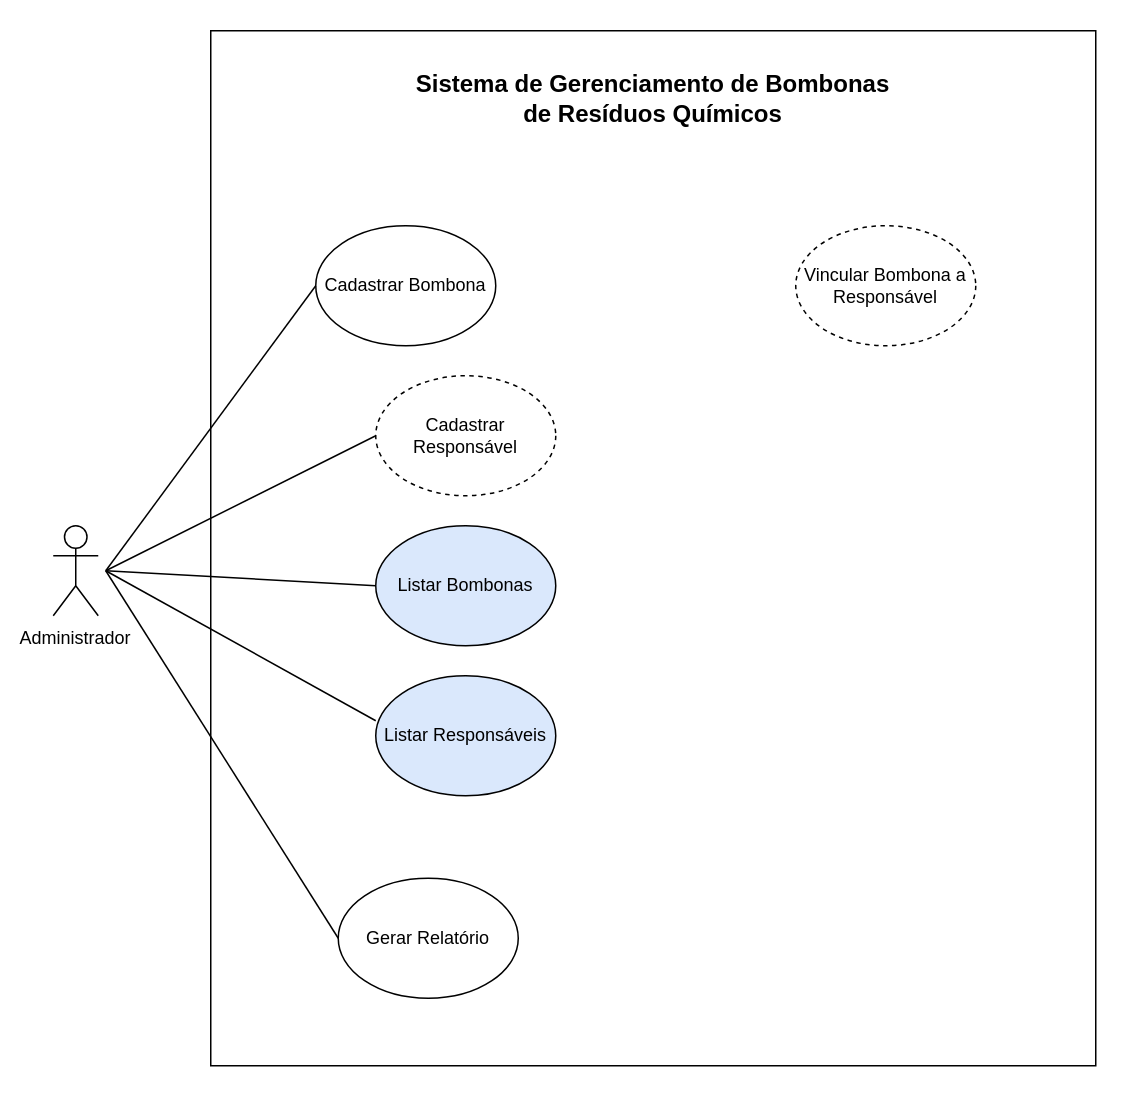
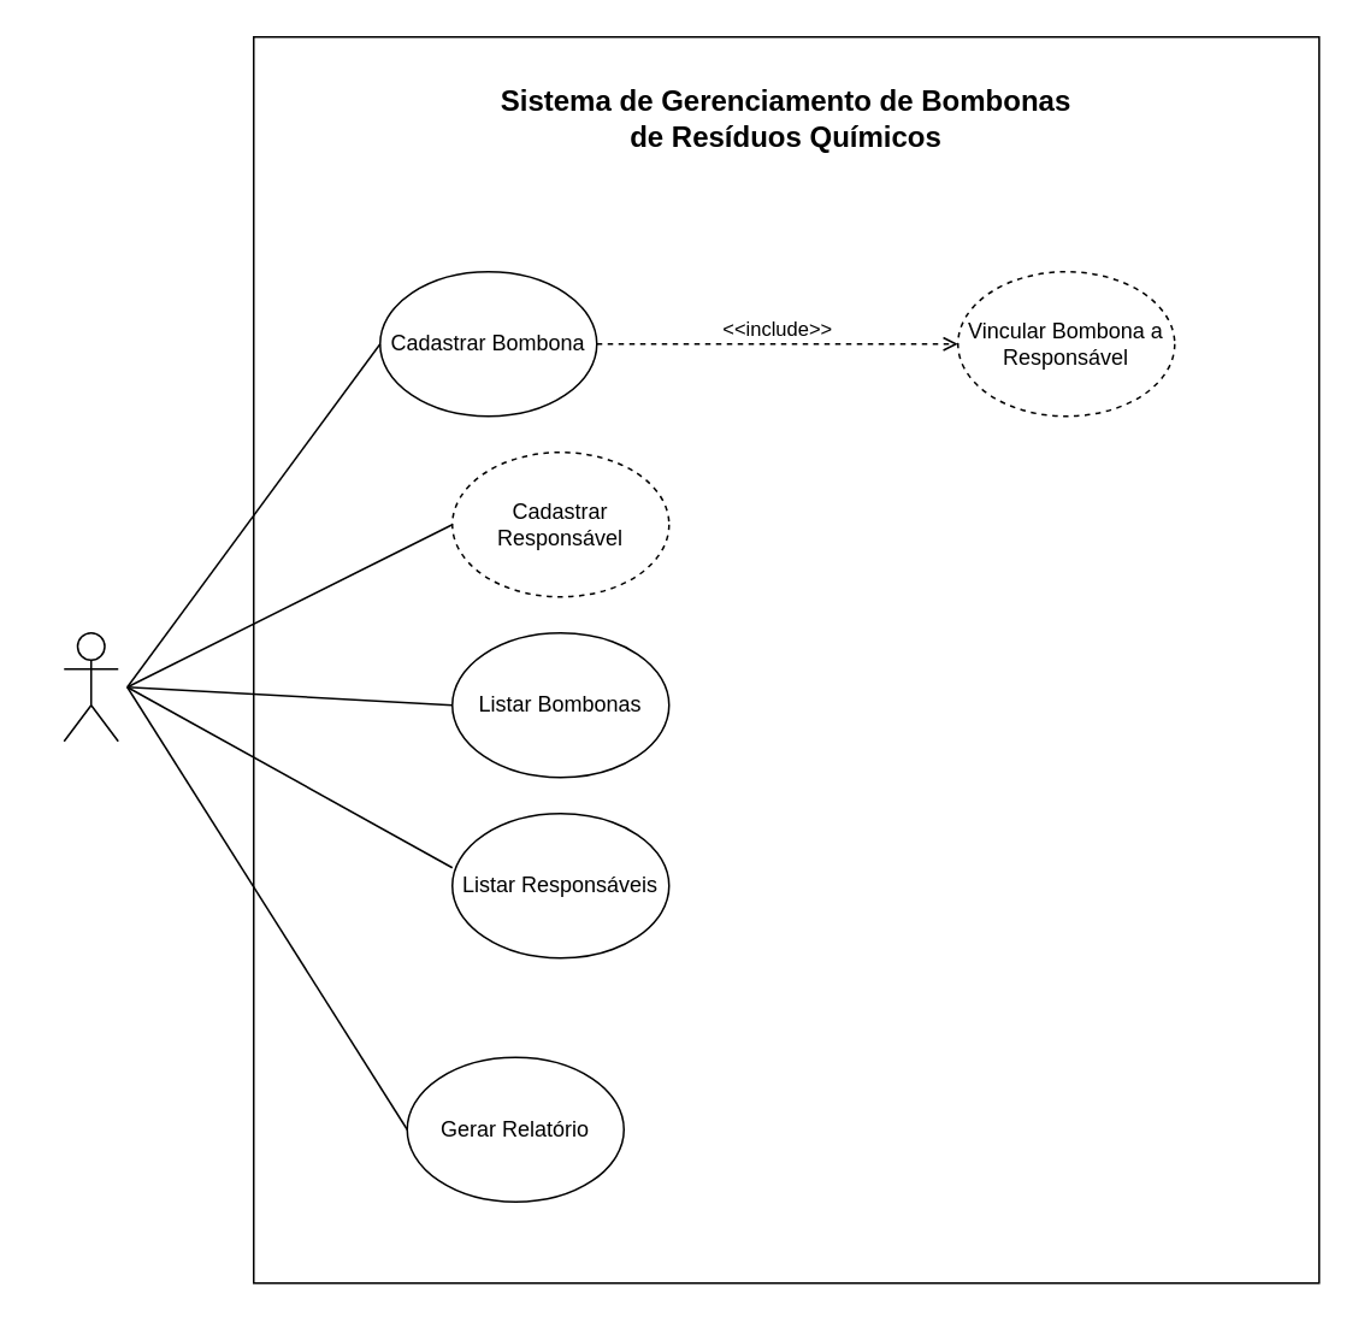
  <mxCell id="0" />
  <mxCell id="1" parent="0" />
- <mxCell id="2" value="Actor" style="shape=umlActor;verticalLabelPosition=bottom;verticalAlign=top;html=1;outlineConnect=0;fontColor=#FFFFFF;" parent="1" vertex="1"><mxGeometry x="35" y="350" width="30" height="60" as="geometry" /></mxCell>
- <mxCell id="3" value="Administrador" style="text;html=1;align=center;verticalAlign=middle;whiteSpace=wrap;rounded=0;" parent="1" vertex="1"><mxGeometry x="20" y="410" width="60" height="30" as="geometry" /></mxCell>
+ <mxCell id="2" value="Sistema" style="shape=umlActor;verticalLabelPosition=bottom;verticalAlign=top;html=1;outlineConnect=0;fontColor=#FFFFFF;" parent="1" vertex="1"><mxGeometry x="35" y="350" width="30" height="60" as="geometry" /></mxCell>
  <mxCell id="4" value="Cadastrar Bombona" style="ellipse;whiteSpace=wrap;html=1;" parent="1" vertex="1"><mxGeometry x="210" y="150" width="120" height="80" as="geometry" /></mxCell>
  <mxCell id="5" value="Cadastrar Responsável" style="ellipse;whiteSpace=wrap;html=1;dashed=1;" parent="1" vertex="1"><mxGeometry x="250" y="250" width="120" height="80" as="geometry" /></mxCell>
- <mxCell id="6" value="Listar Bombonas" style="ellipse;whiteSpace=wrap;html=1;fillColor=#dae8fc;" parent="1" vertex="1"><mxGeometry x="250" y="350" width="120" height="80" as="geometry" /></mxCell>
- <mxCell id="7" value="Listar Responsáveis" style="ellipse;whiteSpace=wrap;html=1;fillColor=#dae8fc;" parent="1" vertex="1"><mxGeometry x="250" y="450" width="120" height="80" as="geometry" /></mxCell>
+ <mxCell id="6" value="Listar Bombonas" style="ellipse;whiteSpace=wrap;html=1;" parent="1" vertex="1"><mxGeometry x="250" y="350" width="120" height="80" as="geometry" /></mxCell>
+ <mxCell id="7" value="Listar Responsáveis" style="ellipse;whiteSpace=wrap;html=1;" parent="1" vertex="1"><mxGeometry x="250" y="450" width="120" height="80" as="geometry" /></mxCell>
  <mxCell id="8" value="Gerar Relatório" style="ellipse;whiteSpace=wrap;html=1;" parent="1" vertex="1"><mxGeometry x="225" y="585" width="120" height="80" as="geometry" /></mxCell>
  <mxCell id="9" value="" style="endArrow=none;html=1;rounded=0;entryX=0;entryY=0.5;entryDx=0;entryDy=0;" parent="1" target="4" edge="1"><mxGeometry width="50" height="50" relative="1" as="geometry"><mxPoint x="70" y="380" as="sourcePoint" /><mxPoint x="140" y="330" as="targetPoint" /></mxGeometry></mxCell>
  <mxCell id="10" value="" style="endArrow=none;html=1;rounded=0;entryX=0;entryY=0.5;entryDx=0;entryDy=0;" parent="1" target="5" edge="1"><mxGeometry width="50" height="50" relative="1" as="geometry"><mxPoint x="70" y="380" as="sourcePoint" /><mxPoint x="260" y="200" as="targetPoint" /></mxGeometry></mxCell>
  <mxCell id="11" value="" style="endArrow=none;html=1;rounded=0;entryX=0;entryY=0.5;entryDx=0;entryDy=0;" parent="1" target="6" edge="1"><mxGeometry width="50" height="50" relative="1" as="geometry"><mxPoint x="70" y="380" as="sourcePoint" /><mxPoint x="260" y="300" as="targetPoint" /></mxGeometry></mxCell>
  <mxCell id="12" value="" style="endArrow=none;html=1;rounded=0;entryX=0;entryY=0.375;entryDx=0;entryDy=0;entryPerimeter=0;" parent="1" target="7" edge="1"><mxGeometry width="50" height="50" relative="1" as="geometry"><mxPoint x="70" y="380" as="sourcePoint" /><mxPoint x="260" y="400" as="targetPoint" /></mxGeometry></mxCell>
  <mxCell id="13" value="" style="endArrow=none;html=1;rounded=0;entryX=0;entryY=0.5;entryDx=0;entryDy=0;" parent="1" target="8" edge="1"><mxGeometry width="50" height="50" relative="1" as="geometry"><mxPoint x="70" y="380" as="sourcePoint" /><mxPoint x="260" y="490" as="targetPoint" /></mxGeometry></mxCell>
  <mxCell id="14" value="Vincular Bombona a Responsável" style="ellipse;whiteSpace=wrap;html=1;dashed=1;" parent="1" vertex="1"><mxGeometry x="530" y="150" width="120" height="80" as="geometry" /></mxCell>
+ <mxCell id="15" value="" style="endArrow=open;html=1;rounded=0;dashed=1;entryX=0;entryY=0.5;entryDx=0;entryDy=0;exitX=1;exitY=0.5;exitDx=0;exitDy=0;endFill=0;" parent="1" source="4" target="14" edge="1"><mxGeometry width="50" height="50" relative="1" as="geometry"><mxPoint x="540" y="530" as="sourcePoint" /><mxPoint x="590" y="480" as="targetPoint" /></mxGeometry></mxCell>
+ <mxCell id="16" value="&amp;lt;&amp;lt;include&amp;gt;&amp;gt;" style="edgeLabel;html=1;align=center;verticalAlign=middle;resizable=0;points=[];" parent="15" vertex="1" connectable="0"><mxGeometry x="-0.013" relative="1" as="geometry"><mxPoint y="-9" as="offset" /></mxGeometry></mxCell>
  <mxCell id="17" value="" style="rounded=0;whiteSpace=wrap;html=1;fillColor=none;" vertex="1" parent="1"><mxGeometry x="140" y="20" width="590" height="690" as="geometry" /></mxCell>
  <mxCell id="18" value="Sistema de Gerenciamento de Bombonas &lt;br&gt;de Resíduos Químicos" style="text;html=1;align=center;verticalAlign=middle;whiteSpace=wrap;rounded=0;fontSize=16;fontFamily=Helvetica;fontStyle=1" vertex="1" parent="1"><mxGeometry x="245" y="30" width="380" height="70" as="geometry" /></mxCell>
